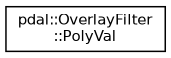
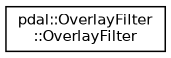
  digraph {
    rankdir=LR
-   n1 [color=black fillcolor=white fontname=Helvetica fontsize=10 height=0.2 label="pdal::OverlayFilter\l::PolyVal" shape=record style=filled width=0.4]
+   n1 [color=black fillcolor=white fontname=Helvetica fontsize=10 height=0.2 label="pdal::OverlayFilter\l::OverlayFilter" shape=record style=filled width=0.4]
  }
